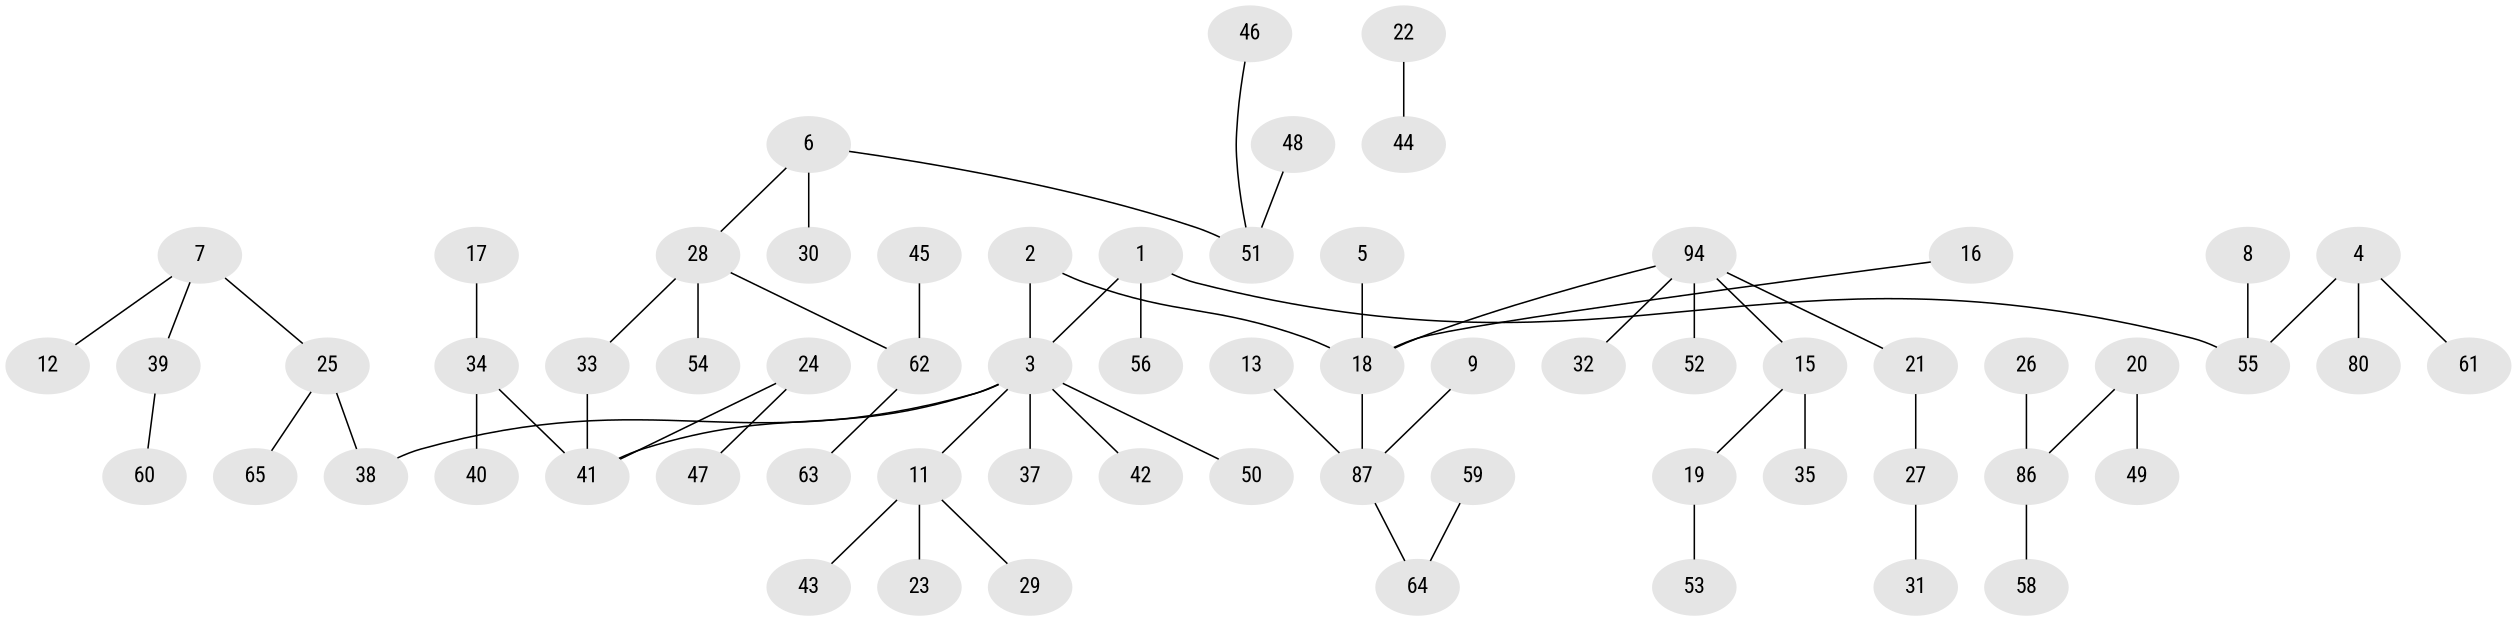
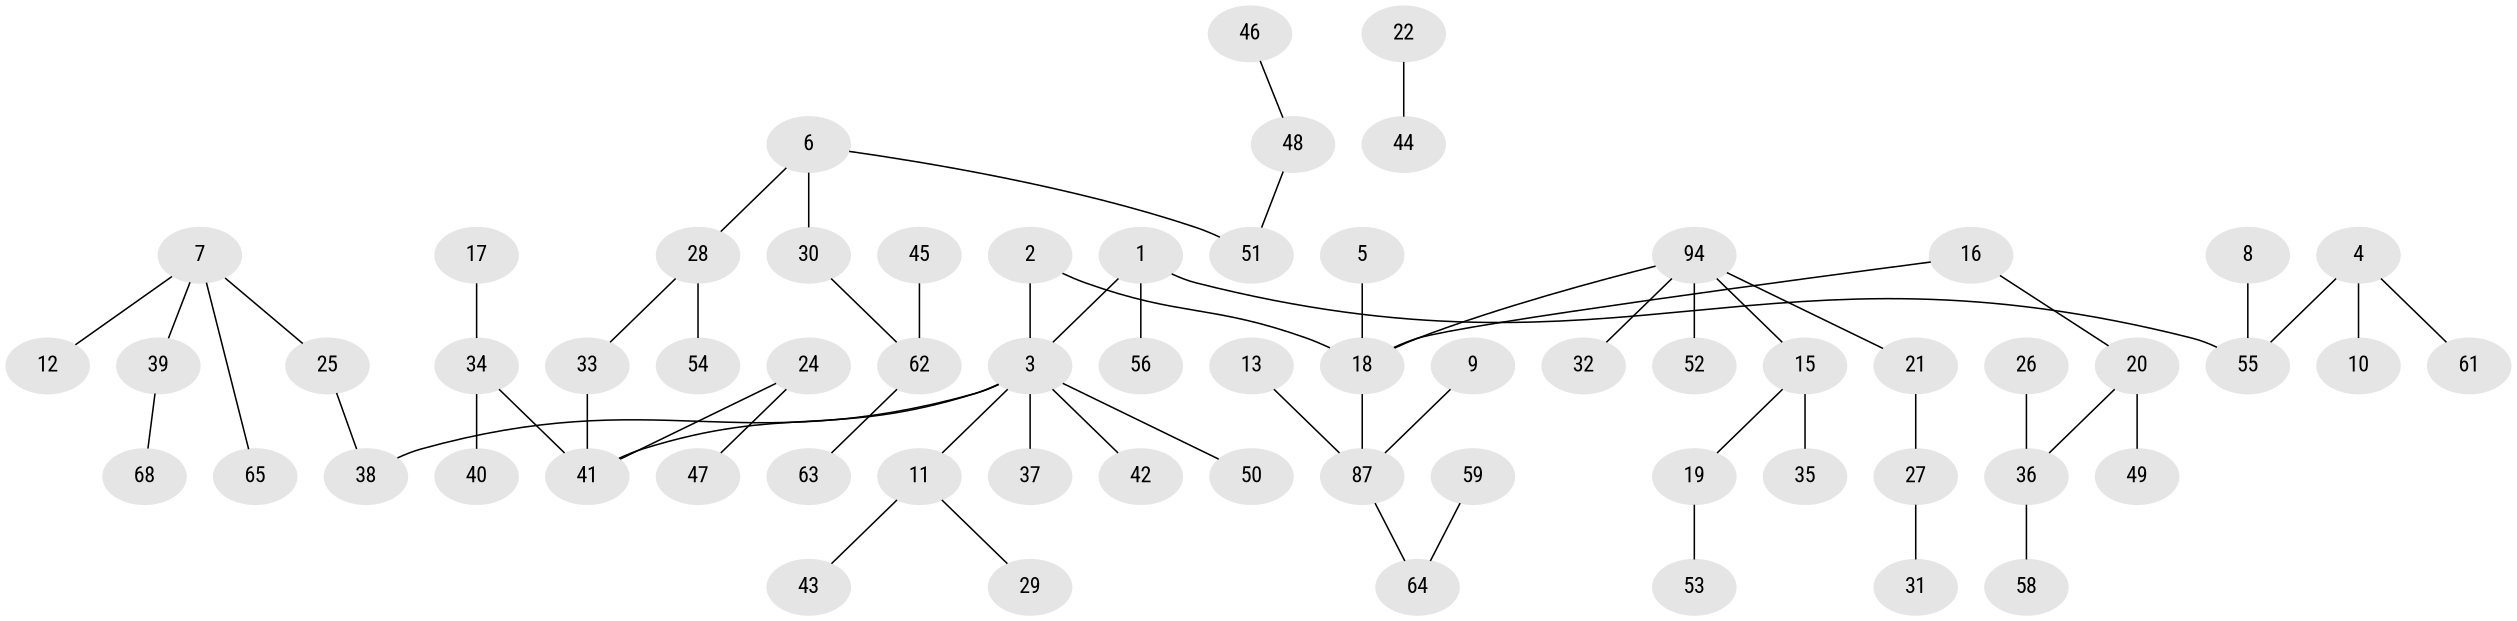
  graph {
    fontname="Roboto Condensed"
    node [color=gray90 fontname="Roboto Condensed" style=filled]
    edge [fontname="Roboto Condensed" weight=1.0]
    1
    3
    55
    56
    11
    37
    38
    41
    42
    50
    2
    18
    n13 [label=87]
-   23
    29
    43
    4
-   10 [label=80]
+   10
    61
    5
    6
    28
    30
    51
    33
    54
    62
    7
    12
    39
    25
-   60
+   60 [label=68]
    8
    9
    64
    13
    n37 [label=94]
    15
    21
    32
    52
    19
    35
    27
    53
    16
    20
-   36 [label=86]
+   36
    49
    58
    17
    34
    40
    31
    22
    44
    24
    47
    65
    26
    63
    45
    46
    48
    59
    1 -- 3
    1 -- 55
    1 -- 56
    3 -- 11
    3 -- 37
    3 -- 38
    3 -- 41
    3 -- 42
    3 -- 50
-   11 -- 23
    11 -- 29
    11 -- 43
    2 -- 3
    2 -- 18
    18 -- n13
    n13 -- 64
    4 -- 55
    4 -- 10
    4 -- 61
    5 -- 18
    6 -- 28
    6 -- 30
    6 -- 51
    28 -- 33
    28 -- 54
-   28 -- 62
+   30 -- 62
    33 -- 41
    62 -- 63
    7 -- 12
    7 -- 39
    7 -- 25
    39 -- 60
    25 -- 38
-   25 -- 65
+   7 -- 65
    8 -- 55
    9 -- n13
    13 -- n13
    n37 -- 18
    n37 -- 15
    n37 -- 21
    n37 -- 32
    n37 -- 52
    15 -- 19
    15 -- 35
    21 -- 27
    19 -- 53
    27 -- 31
    16 -- 18
+   16 -- 20
    20 -- 36
    20 -- 49
    36 -- 58
    17 -- 34
    34 -- 41
    34 -- 40
    22 -- 44
    24 -- 41
    24 -- 47
    26 -- 36
    45 -- 62
-   46 -- 51
+   46 -- 48
    48 -- 51
    59 -- 64
  }
